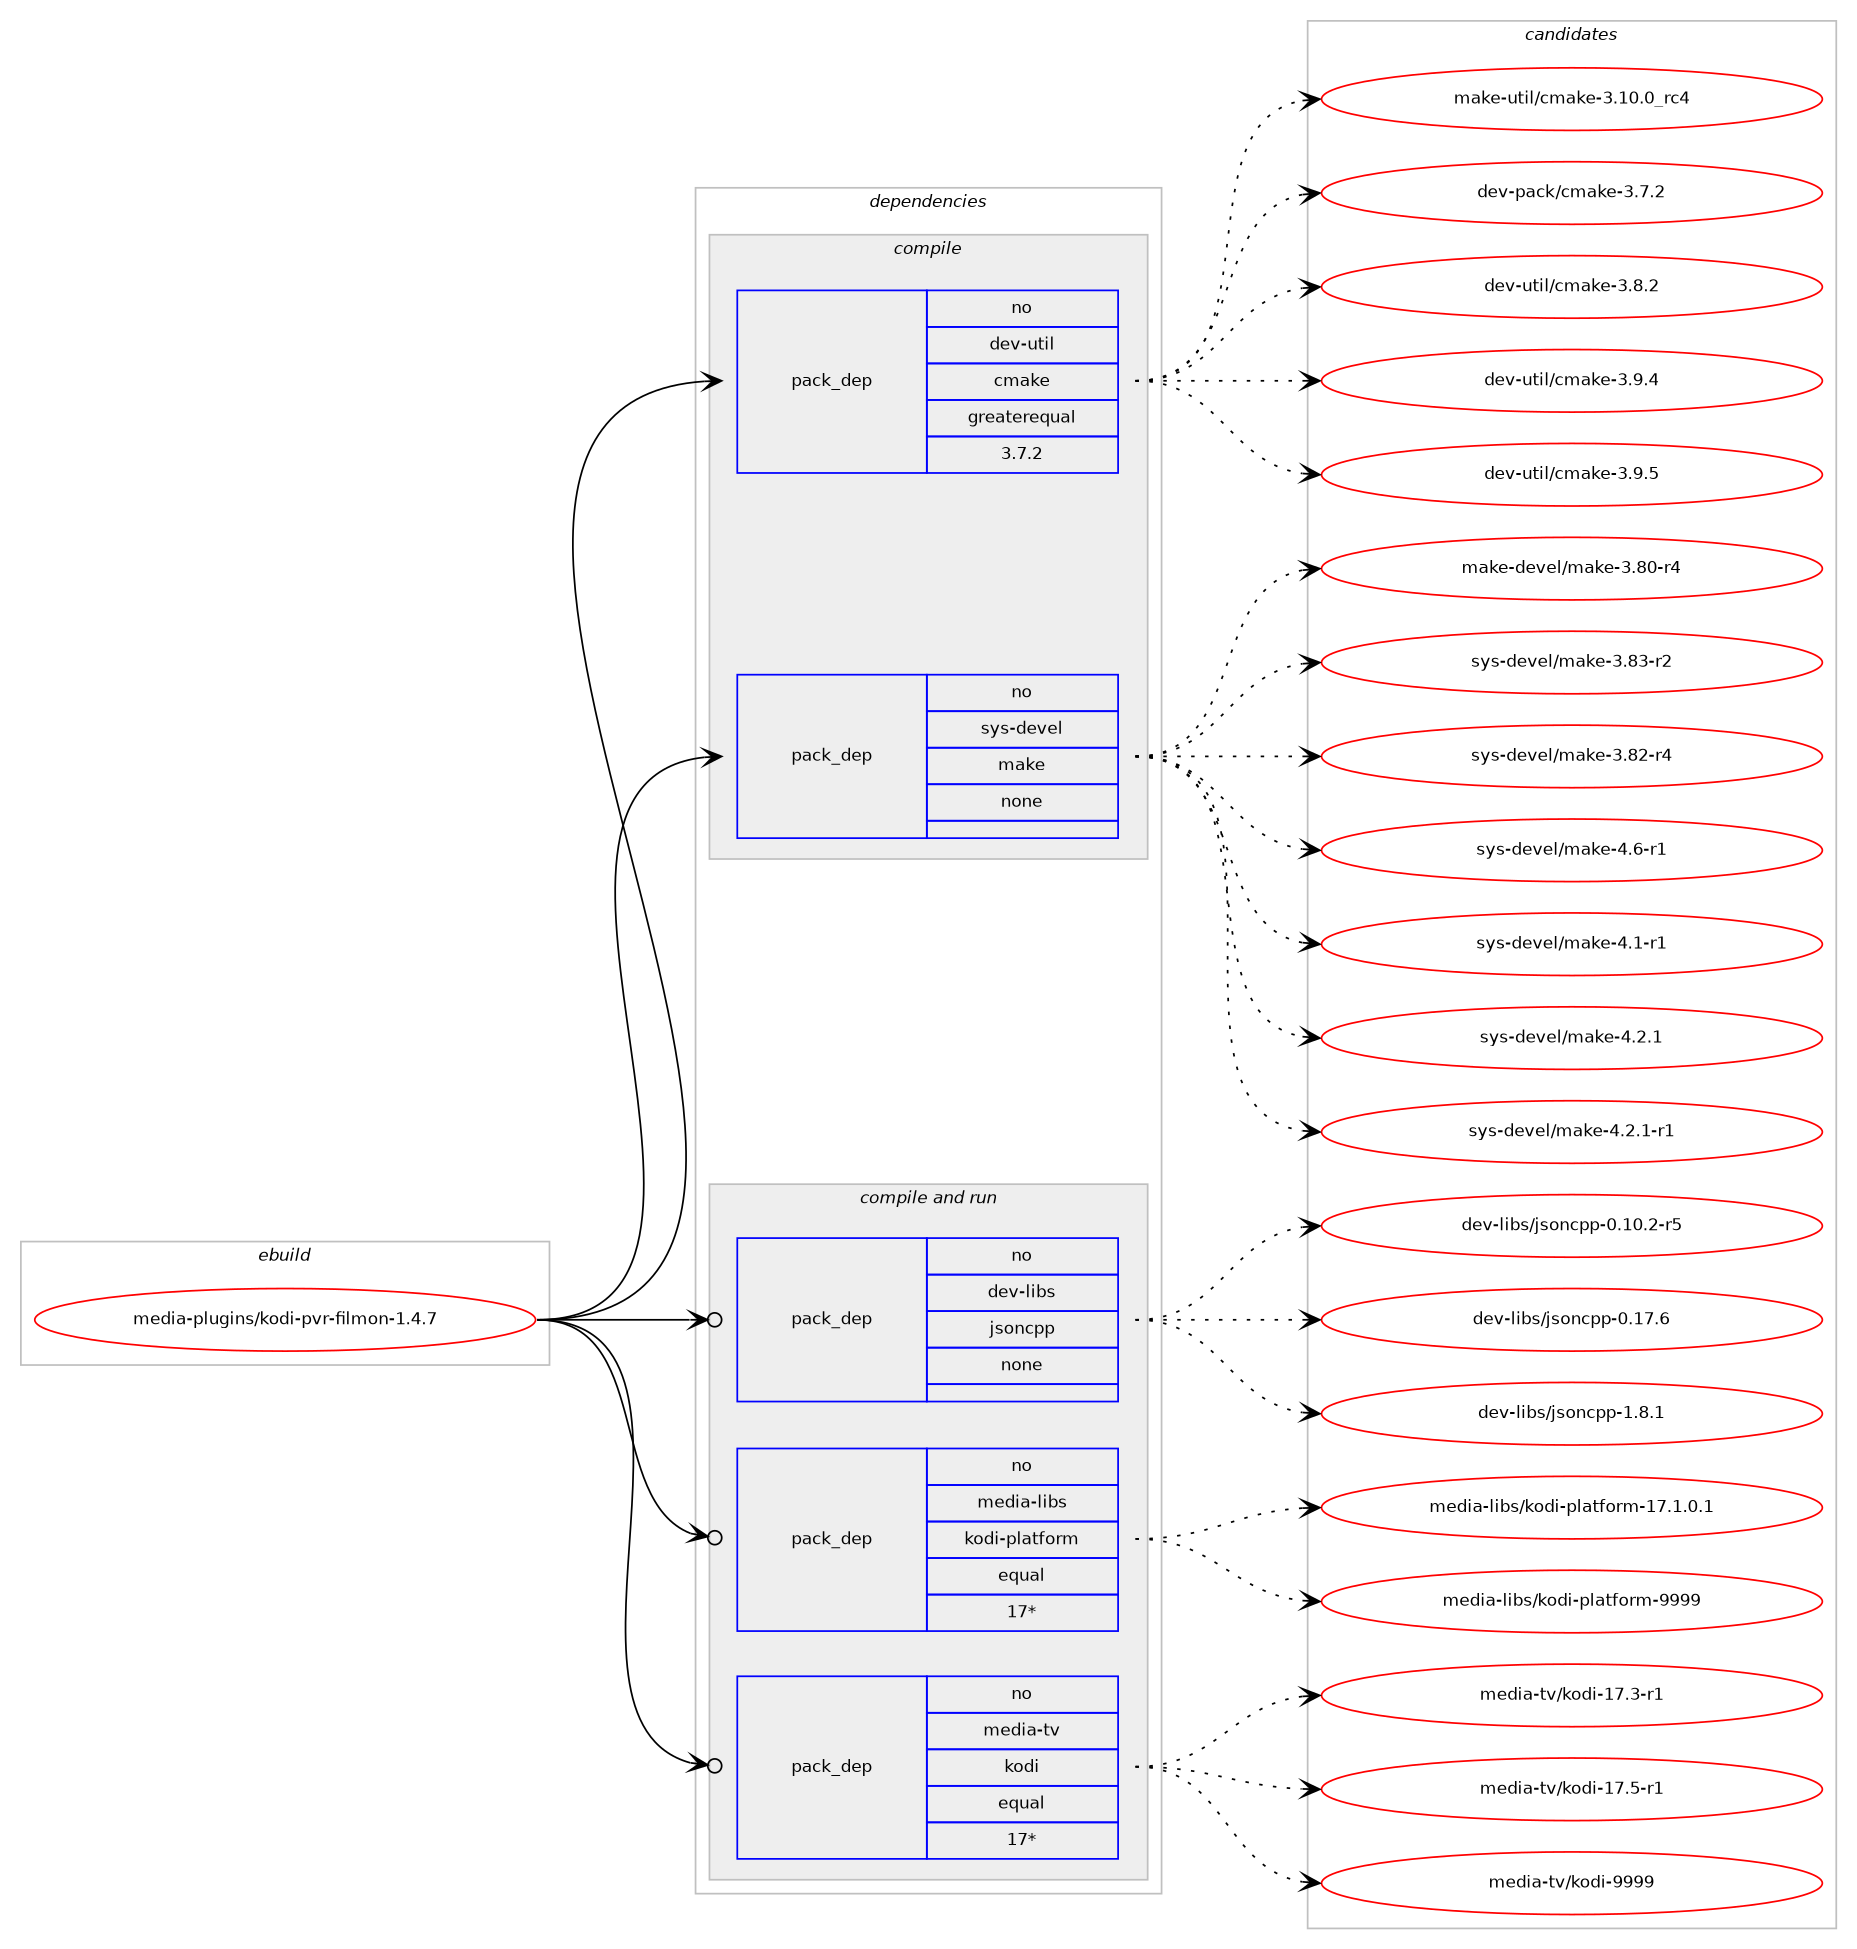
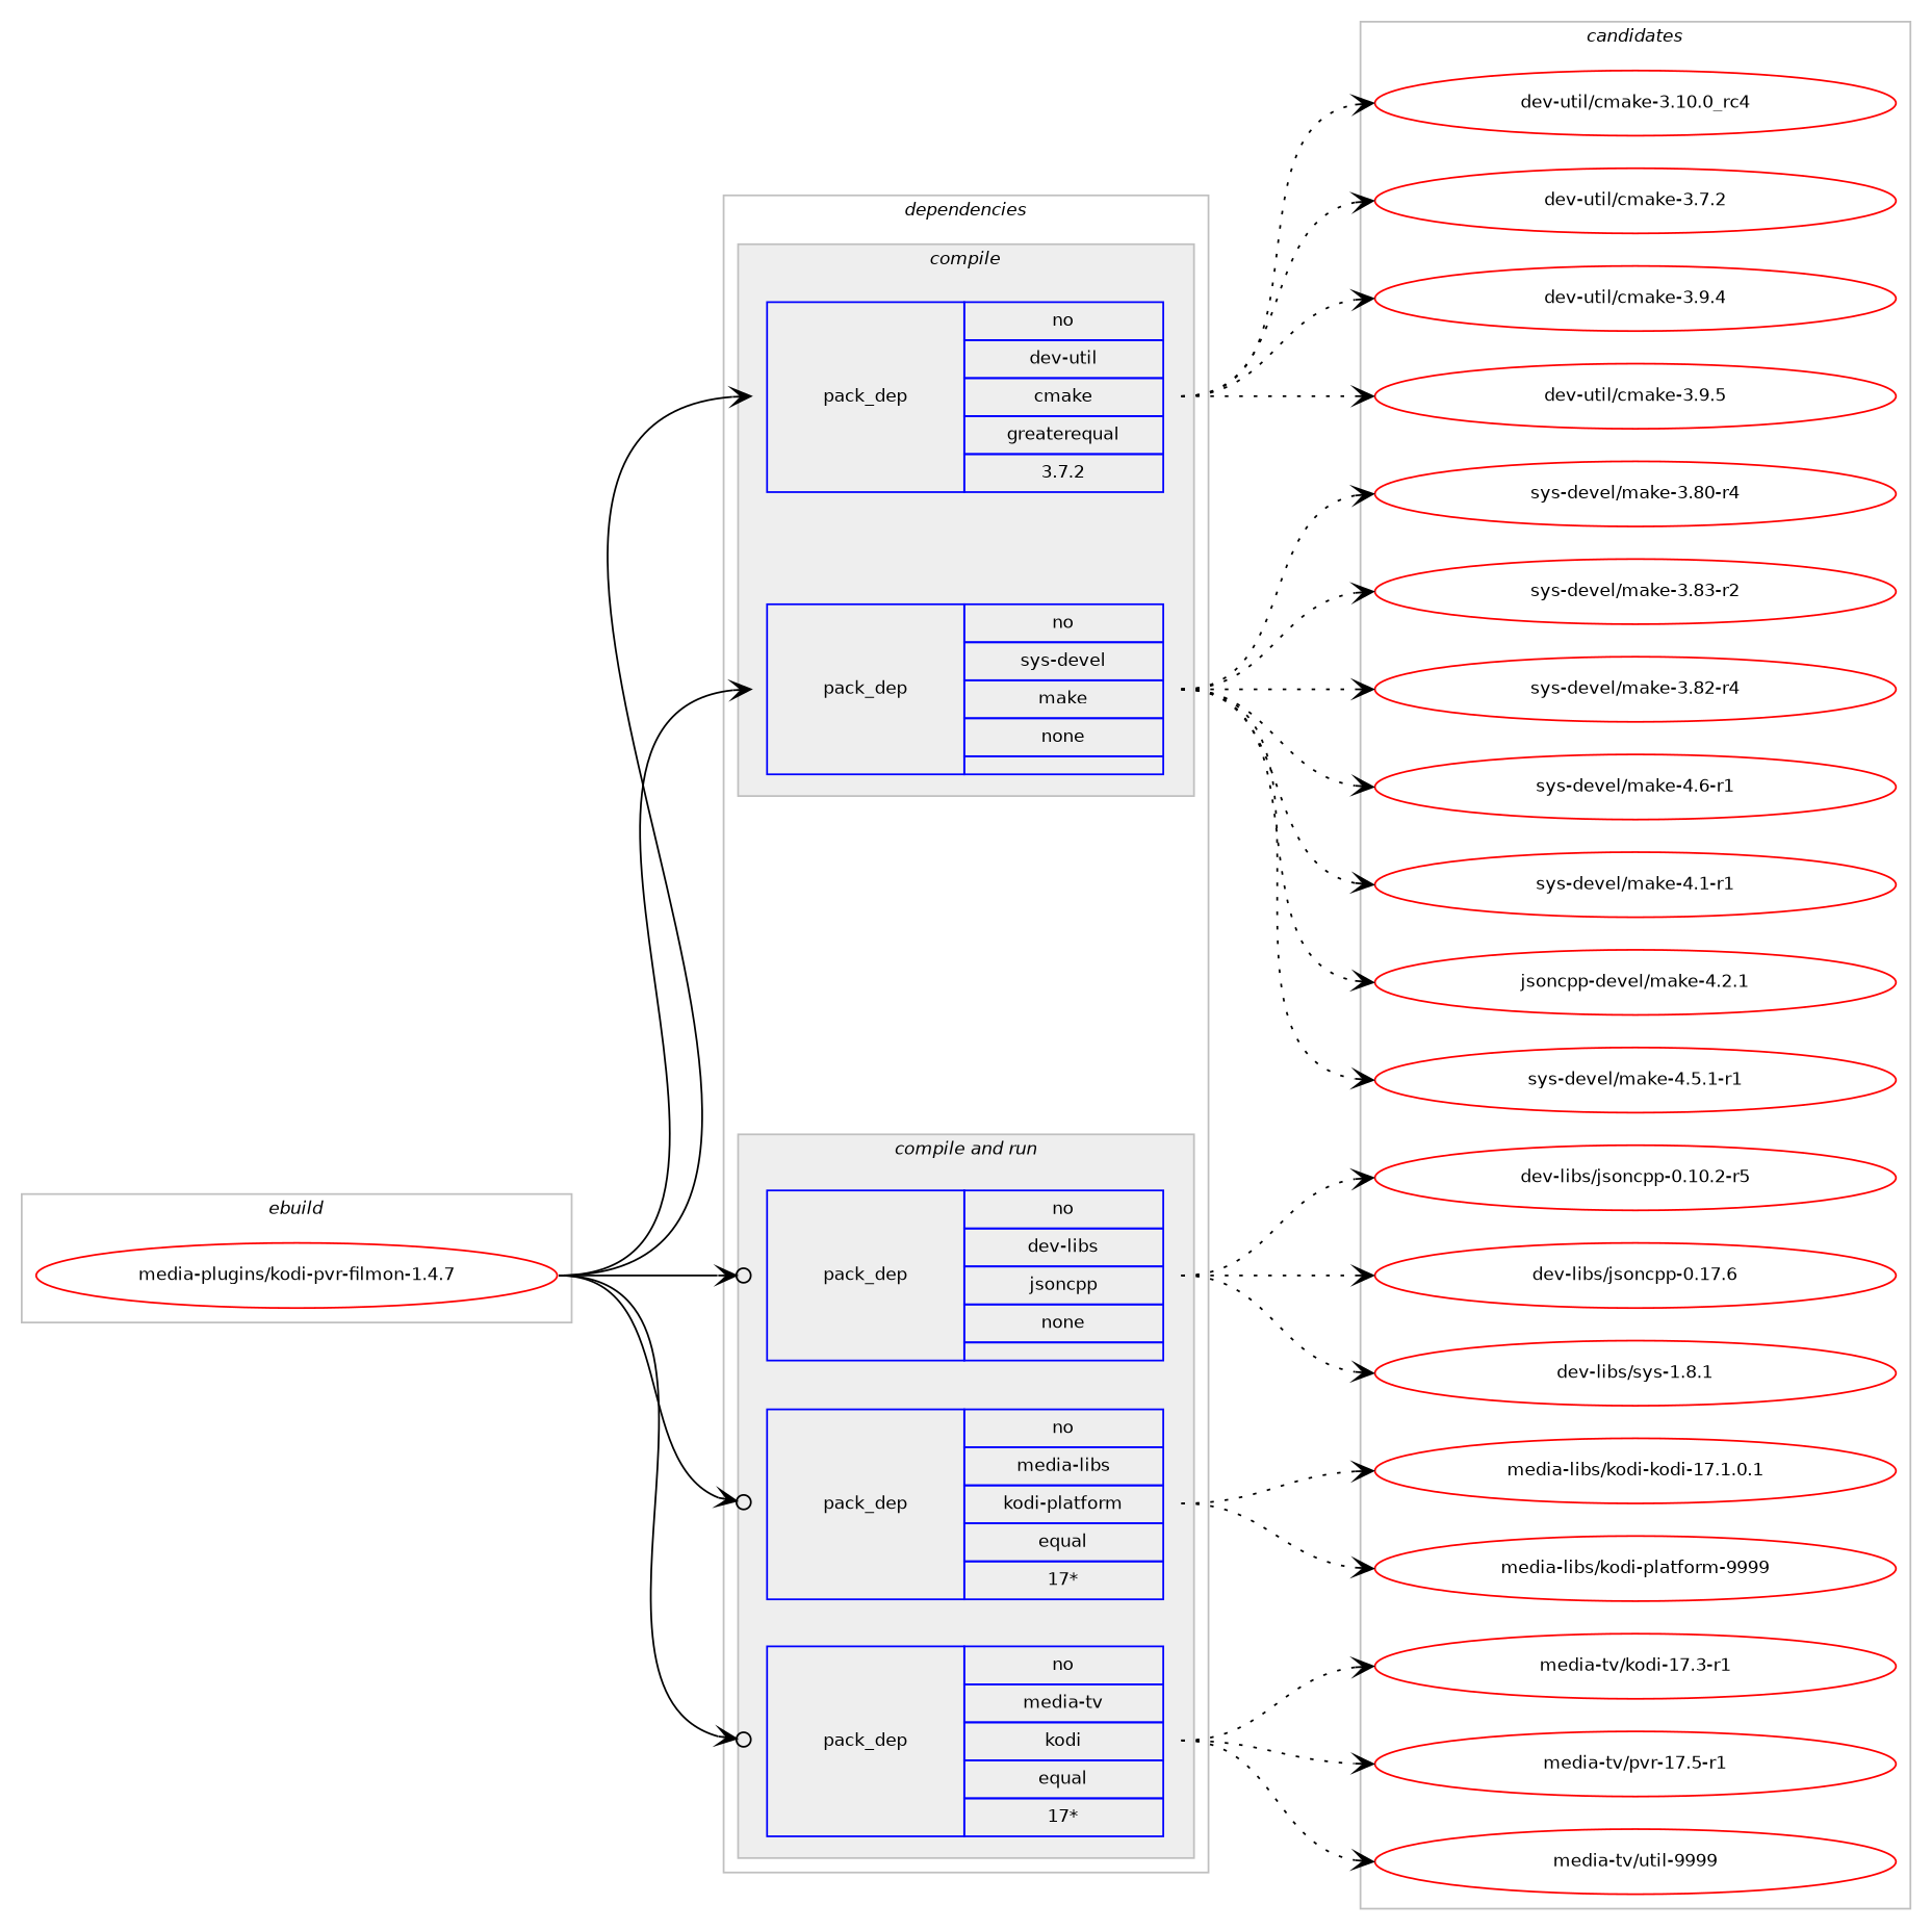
  digraph {
    compound=true
    concentrate=true
    fontname=Helvetica
    fontsize=10
    newrank=true
    rankdir=LR
    ranksep=1.5
    node [color=red fontname=Helvetica fontsize=10]
    edge [arrowhead=vee headport=w style=dotted tailport=e weight=100]
    n1 [label="media-plugins/kodi-pvr-filmon-1.4.7" width=4]
    n2 [color=blue label=<<TABLE BORDER="0" CELLBORDER="1" CELLSPACING="0" CELLPADDING="4" WIDTH="220"><TR><TD ROWSPAN="6" CELLPADDING="30">pack_dep</TD></TR><TR><TD WIDTH="110">no</TD></TR><TR><TD>dev-util</TD></TR><TR><TD>cmake</TD></TR><TR><TD>greaterequal</TD></TR><TR><TD>3.7.2</TD></TR></TABLE>> shape=none]
    n3 [color=blue label=<<TABLE BORDER="0" CELLBORDER="1" CELLSPACING="0" CELLPADDING="4" WIDTH="220"><TR><TD ROWSPAN="6" CELLPADDING="30">pack_dep</TD></TR><TR><TD WIDTH="110">no</TD></TR><TR><TD>sys-devel</TD></TR><TR><TD>make</TD></TR><TR><TD>none</TD></TR><TR><TD></TD></TR></TABLE>> shape=none]
    n4 [color=blue label=<<TABLE BORDER="0" CELLBORDER="1" CELLSPACING="0" CELLPADDING="4" WIDTH="220"><TR><TD ROWSPAN="6" CELLPADDING="30">pack_dep</TD></TR><TR><TD WIDTH="110">no</TD></TR><TR><TD>dev-libs</TD></TR><TR><TD>jsoncpp</TD></TR><TR><TD>none</TD></TR><TR><TD></TD></TR></TABLE>> shape=none]
    n5 [color=blue label=<<TABLE BORDER="0" CELLBORDER="1" CELLSPACING="0" CELLPADDING="4" WIDTH="220"><TR><TD ROWSPAN="6" CELLPADDING="30">pack_dep</TD></TR><TR><TD WIDTH="110">no</TD></TR><TR><TD>media-libs</TD></TR><TR><TD>kodi-platform</TD></TR><TR><TD>equal</TD></TR><TR><TD>17*</TD></TR></TABLE>> shape=none]
    n6 [color=blue label=<<TABLE BORDER="0" CELLBORDER="1" CELLSPACING="0" CELLPADDING="4" WIDTH="220"><TR><TD ROWSPAN="6" CELLPADDING="30">pack_dep</TD></TR><TR><TD WIDTH="110">no</TD></TR><TR><TD>media-tv</TD></TR><TR><TD>kodi</TD></TR><TR><TD>equal</TD></TR><TR><TD>17*</TD></TR></TABLE>> shape=none]
-   n7 [label="make-util/cmake-3.10.0_rc4" width=4]
-   n8 [label="dev-pack/cmake-3.7.2" width=4]
-   n9 [label="dev-util/cmake-3.8.2" width=4]
+   n7 [label="dev-util/cmake-3.10.0_rc4" width=4]
+   n8 [label="dev-util/cmake-3.7.2" width=4]
    n10 [label="dev-util/cmake-3.9.4" width=4]
    n11 [label="dev-util/cmake-3.9.5" width=4]
-   n12 [label="make-devel/make-3.80-r4" width=4]
+   n12 [label="sys-devel/make-3.80-r4" width=4]
    n13 [label="sys-devel/make-3.83-r2" width=4]
    n14 [label="sys-devel/make-3.82-r4" width=4]
    n15 [label="sys-devel/make-4.6-r1" width=4]
    n16 [label="sys-devel/make-4.1-r1" width=4]
-   n17 [label="sys-devel/make-4.2.1" width=4]
-   n18 [label="sys-devel/make-4.2.1-r1" width=4]
+   n17 [label="jsoncpp-devel/make-4.2.1" width=4]
+   n18 [label="sys-devel/make-4.5.1-r1" width=4]
    n19 [label="dev-libs/jsoncpp-0.10.2-r5" width=4]
    n20 [label="dev-libs/jsoncpp-0.17.6" width=4]
-   n21 [label="dev-libs/jsoncpp-1.8.1" width=4]
-   n22 [label="media-libs/kodi-platform-17.1.0.1" width=4]
+   n21 [label="dev-libs/sys-1.8.1" width=4]
+   n22 [label="media-libs/kodi-kodi-17.1.0.1" width=4]
    n23 [label="media-libs/kodi-platform-9999" width=4]
    n24 [label="media-tv/kodi-17.3-r1" width=4]
-   n25 [label="media-tv/kodi-17.5-r1" width=4]
-   n26 [label="media-tv/kodi-9999" width=4]
+   n25 [label="media-tv/pvr-17.5-r1" width=4]
+   n26 [label="media-tv/util-9999" width=4]
    subgraph cluster_1 {
      color=gray
      label=<<i>ebuild</i>>
      rank=same
      n1
    }
    subgraph cluster_2 {
      color=gray
      label=<<i>dependencies</i>>
      subgraph cluster_3 {
        color=gray
        fillcolor="#eeeeee"
        label=<<i>compile</i>>
        style=filled
        subgraph sub_4 {
          color=gray
          fillcolor="#eeeeee"
          label=<<i>compile</i>>
          style=filled
          n2
        }
        subgraph sub_5 {
          color=gray
          fillcolor="#eeeeee"
          label=<<i>compile</i>>
          style=filled
          n3
        }
      }
      subgraph cluster_6 {
        color=gray
        fillcolor="#eeeeee"
        label=<<i>compile and run</i>>
        style=filled
        subgraph sub_7 {
          color=gray
          fillcolor="#eeeeee"
          label=<<i>compile and run</i>>
          style=filled
          n4
        }
        subgraph sub_8 {
          color=gray
          fillcolor="#eeeeee"
          label=<<i>compile and run</i>>
          style=filled
          n5
        }
        subgraph sub_9 {
          color=gray
          fillcolor="#eeeeee"
          label=<<i>compile and run</i>>
          style=filled
          n6
        }
      }
      subgraph cluster_10 {
        color=gray
        fillcolor="#eeeeee"
        label=<<i>run</i>>
        style=filled
      }
    }
    subgraph cluster_11 {
      color=gray
      label=<<i>candidates</i>>
      rank=same
      subgraph sub_12 {
        color=black
        label=<<i>candidates</i>>
        nodesep=1
        rank=same
        n7
        n8
-       n9
        n10
        n11
      }
      subgraph sub_13 {
        color=black
        label=<<i>candidates</i>>
        nodesep=1
        rank=same
        n12
        n13
        n14
        n15
        n16
        n17
        n18
      }
      subgraph sub_14 {
        color=black
        label=<<i>candidates</i>>
        nodesep=1
        rank=same
        n19
        n20
        n21
      }
      subgraph sub_15 {
        color=black
        label=<<i>candidates</i>>
        nodesep=1
        rank=same
        n22
        n23
      }
      subgraph sub_16 {
        color=black
        label=<<i>candidates</i>>
        nodesep=1
        rank=same
        n24
        n25
        n26
      }
    }
    n1 -> n2 [style=solid weight=20]
    n1 -> n3 [style=solid weight=20]
    n1 -> n4 [arrowhead=odotvee style=solid weight=20]
    n1 -> n5 [arrowhead=odotvee style=solid weight=20]
    n1 -> n6 [arrowhead=odotvee style=solid weight=20]
    n2 -> n7
    n2 -> n8
-   n2 -> n9
    n2 -> n10
    n2 -> n11
    n3 -> n12
    n3 -> n13
    n3 -> n14
    n3 -> n15
    n3 -> n16
    n3 -> n17
    n3 -> n18
    n4 -> n19
    n4 -> n20
    n4 -> n21
    n5 -> n22
    n5 -> n23
    n6 -> n24
    n6 -> n25
    n6 -> n26
  }
